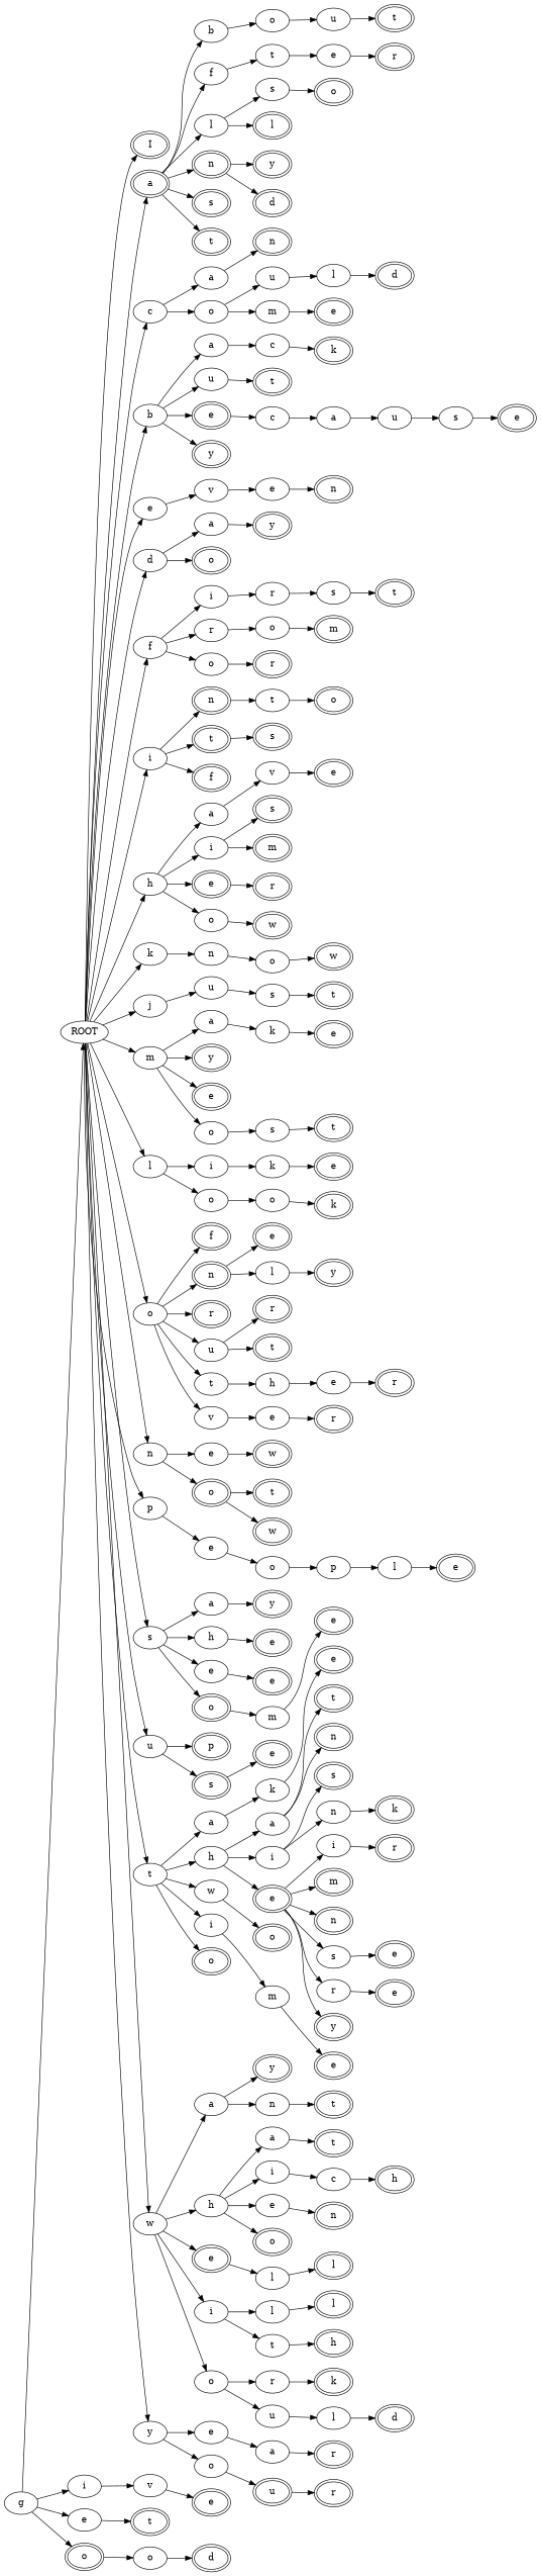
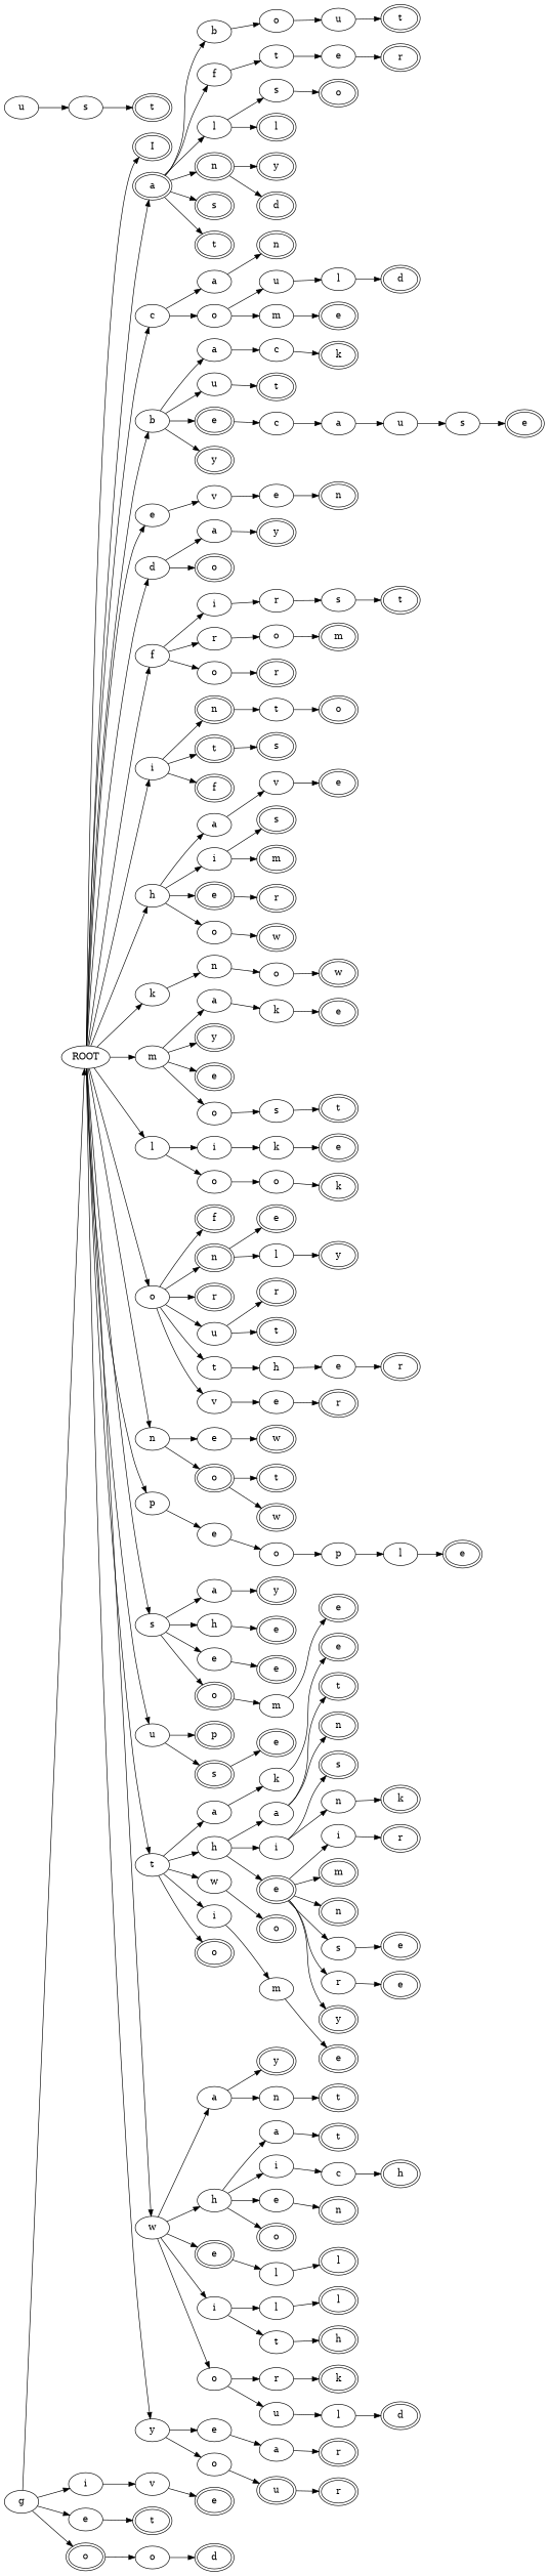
  digraph {
    rankdir=LR
    n1 [label=ROOT]
    n2 [label=I peripheries=2]
    n3 [label=a peripheries=2]
    n4 [label=c]
    n5 [label=b]
    n6 [label=e]
    n7 [label=d]
    n8 [label=f]
    n9 [label=i]
    n10 [label=h]
    n11 [label=k]
-   n12 [label=j]
    n13 [label=m]
    n14 [label=l]
    n15 [label=o]
    n16 [label=n]
    n17 [label=p]
    n18 [label=s]
    n19 [label=u]
    n20 [label=t]
    n21 [label=w]
    n22 [label=y]
    n23 [label=b]
    n24 [label=f]
    n25 [label=l]
    n26 [label=n peripheries=2]
    n27 [label=s peripheries=2]
    n28 [label=t peripheries=2]
    n29 [label=a]
    n30 [label=o]
    n31 [label=a]
    n32 [label=u]
    n33 [label=e peripheries=2]
    n34 [label=y peripheries=2]
    n35 [label=v]
    n36 [label=a]
    n37 [label=o peripheries=2]
    n38 [label=g]
    n39 [label=i]
    n40 [label=e]
    n41 [label=o peripheries=2]
    n42 [label=i]
    n43 [label=r]
    n44 [label=o]
    n45 [label=n peripheries=2]
    n46 [label=t peripheries=2]
    n47 [label=f peripheries=2]
    n48 [label=a]
    n49 [label=i]
    n50 [label=e peripheries=2]
    n51 [label=o]
    n52 [label=n]
    n53 [label=u]
    n54 [label=a]
    n55 [label=y peripheries=2]
    n56 [label=e peripheries=2]
    n57 [label=o]
    n58 [label=i]
    n59 [label=o]
    n60 [label=f peripheries=2]
    n61 [label=n peripheries=2]
    n62 [label=r peripheries=2]
    n63 [label=u]
    n64 [label=t]
    n65 [label=v]
    n66 [label=e]
    n67 [label=o peripheries=2]
    n68 [label=e]
    n69 [label=a]
    n70 [label=h]
    n71 [label=e]
    n72 [label=o peripheries=2]
    n73 [label=p peripheries=2]
    n74 [label=s peripheries=2]
    n75 [label=a]
    n76 [label=h]
    n77 [label=w]
    n78 [label=i]
    n79 [label=o peripheries=2]
    n80 [label=a]
    n81 [label=h]
    n82 [label=e peripheries=2]
    n83 [label=i]
    n84 [label=o]
    n85 [label=e]
    n86 [label=o]
    n87 [label=o]
    n88 [label=t]
    n89 [label=s]
    n90 [label=l peripheries=2]
    n91 [label=y peripheries=2]
    n92 [label=d peripheries=2]
    n93 [label=u]
    n94 [label=t peripheries=2]
    n95 [label=e]
    n96 [label=r peripheries=2]
    n97 [label=o peripheries=2]
    n98 [label=n peripheries=2]
    n99 [label=u]
    n100 [label=m]
    n101 [label=l]
    n102 [label=e peripheries=2]
    n103 [label=d peripheries=2]
    n104 [label=c]
    n105 [label=t peripheries=2]
    n106 [label=c]
    n107 [label=k peripheries=2]
    n108 [label=a]
    n109 [label=u]
    n110 [label=s]
    n111 [label=e peripheries=2]
    n112 [label=e]
    n113 [label=n peripheries=2]
    n114 [label=y peripheries=2]
    n115 [label=v]
    n116 [label=t peripheries=2]
    n117 [label=o]
    n118 [label=e peripheries=2]
    n119 [label=d peripheries=2]
    n120 [label=r]
    n121 [label=o]
    n122 [label=r peripheries=2]
    n123 [label=s]
    n124 [label=t peripheries=2]
    n125 [label=m peripheries=2]
    n126 [label=t]
    n127 [label=s peripheries=2]
    n128 [label=o peripheries=2]
    n129 [label=v]
    n130 [label=s peripheries=2]
    n131 [label=m peripheries=2]
    n132 [label=r peripheries=2]
    n133 [label=w peripheries=2]
    n134 [label=e peripheries=2]
    n135 [label=o]
    n136 [label=w peripheries=2]
    n137 [label=s]
    n138 [label=t peripheries=2]
    n139 [label=k]
    n140 [label=s]
    n141 [label=e peripheries=2]
    n142 [label=t peripheries=2]
    n143 [label=k]
    n144 [label=o]
    n145 [label=e peripheries=2]
    n146 [label=k peripheries=2]
    n147 [label=e peripheries=2]
    n148 [label=l]
    n149 [label=r peripheries=2]
    n150 [label=t peripheries=2]
    n151 [label=h]
    n152 [label=e]
    n153 [label=y peripheries=2]
    n154 [label=e]
    n155 [label=r peripheries=2]
    n156 [label=r peripheries=2]
    n157 [label=w peripheries=2]
    n158 [label=t peripheries=2]
    n159 [label=w peripheries=2]
    n160 [label=o]
    n161 [label=p]
    n162 [label=l]
    n163 [label=e peripheries=2]
    n164 [label=y peripheries=2]
    n165 [label=e peripheries=2]
    n166 [label=e peripheries=2]
    n167 [label=m]
    n168 [label=e peripheries=2]
    n169 [label=e peripheries=2]
    n170 [label=k]
    n171 [label=a]
    n172 [label=i]
    n173 [label=e peripheries=2]
    n174 [label=o peripheries=2]
    n175 [label=m]
    n176 [label=e peripheries=2]
    n177 [label=t peripheries=2]
    n178 [label=n peripheries=2]
    n179 [label=s peripheries=2]
    n180 [label=n]
    n181 [label=i]
    n182 [label=m peripheries=2]
    n183 [label=n peripheries=2]
    n184 [label=s]
    n185 [label=r]
    n186 [label=y peripheries=2]
    n187 [label=k peripheries=2]
    n188 [label=r peripheries=2]
    n189 [label=e peripheries=2]
    n190 [label=e peripheries=2]
    n191 [label=e peripheries=2]
    n192 [label=y peripheries=2]
    n193 [label=n]
    n194 [label=a]
    n195 [label=i]
    n196 [label=e]
    n197 [label=o peripheries=2]
    n198 [label=l]
    n199 [label=l]
    n200 [label=t]
    n201 [label=r]
    n202 [label=u]
    n203 [label=t peripheries=2]
    n204 [label=t peripheries=2]
    n205 [label=c]
    n206 [label=n peripheries=2]
    n207 [label=h peripheries=2]
    n208 [label=l peripheries=2]
    n209 [label=l peripheries=2]
    n210 [label=h peripheries=2]
    n211 [label=k peripheries=2]
    n212 [label=l]
    n213 [label=d peripheries=2]
    n214 [label=a]
    n215 [label=u peripheries=2]
    n216 [label=r peripheries=2]
    n217 [label=r peripheries=2]
    n1 -> n2
    n1 -> n3
    n1 -> n4
    n1 -> n5
    n1 -> n6
    n1 -> n7
    n1 -> n8
    n1 -> n9
    n1 -> n10
    n1 -> n11
-   n1 -> n12
    n1 -> n13
    n1 -> n14
    n1 -> n15
    n1 -> n16
    n1 -> n17
    n1 -> n18
    n1 -> n19
    n1 -> n20
    n1 -> n21
    n1 -> n22
    n3 -> n23
    n3 -> n24
    n3 -> n25
    n3 -> n26
    n3 -> n27
    n3 -> n28
    n4 -> n29
    n4 -> n30
    n5 -> n31
    n5 -> n32
    n5 -> n33
    n5 -> n34
    n6 -> n35
    n7 -> n36
    n7 -> n37
    n8 -> n42
    n8 -> n43
    n8 -> n44
    n9 -> n45
    n9 -> n46
    n9 -> n47
    n10 -> n48
    n10 -> n49
    n10 -> n50
    n10 -> n51
    n11 -> n52
-   n12 -> n53
    n13 -> n54
    n13 -> n55
    n13 -> n56
    n13 -> n57
    n14 -> n58
    n14 -> n59
    n15 -> n60
    n15 -> n61
    n15 -> n62
    n15 -> n63
    n15 -> n64
    n15 -> n65
    n16 -> n66
    n16 -> n67
    n17 -> n68
    n18 -> n69
    n18 -> n70
    n18 -> n71
    n18 -> n72
    n19 -> n73
    n19 -> n74
    n20 -> n75
    n20 -> n76
    n20 -> n77
    n20 -> n78
    n20 -> n79
    n21 -> n80
    n21 -> n81
    n21 -> n82
    n21 -> n83
    n21 -> n84
    n22 -> n85
    n22 -> n86
    n23 -> n87
    n24 -> n88
    n25 -> n89
    n25 -> n90
    n26 -> n91
    n26 -> n92
    n29 -> n98
    n30 -> n99
    n30 -> n100
    n31 -> n104
    n32 -> n105
    n33 -> n106
    n35 -> n112
    n36 -> n114
    n38 -> n1
    n38 -> n39
    n38 -> n40
    n38 -> n41
    n39 -> n115
    n40 -> n116
    n41 -> n117
    n42 -> n120
    n43 -> n121
    n44 -> n122
    n45 -> n126
    n46 -> n127
    n48 -> n129
    n49 -> n130
    n49 -> n131
    n50 -> n132
    n51 -> n133
    n52 -> n135
    n53 -> n137
    n54 -> n139
    n57 -> n140
    n58 -> n143
    n59 -> n144
    n61 -> n147
    n61 -> n148
    n63 -> n149
    n63 -> n150
    n64 -> n151
    n65 -> n152
    n66 -> n157
    n67 -> n158
    n67 -> n159
    n68 -> n160
    n69 -> n164
    n70 -> n165
    n71 -> n166
    n72 -> n167
    n74 -> n169
    n75 -> n170
    n76 -> n171
    n76 -> n172
    n76 -> n173
    n77 -> n174
    n78 -> n175
    n80 -> n192
    n80 -> n193
    n81 -> n194
    n81 -> n195
    n81 -> n196
    n81 -> n197
    n82 -> n198
    n83 -> n199
    n83 -> n200
    n84 -> n201
    n84 -> n202
    n85 -> n214
    n86 -> n215
    n87 -> n93
    n88 -> n95
    n89 -> n97
    n93 -> n94
    n95 -> n96
    n99 -> n101
    n100 -> n102
    n101 -> n103
    n104 -> n107
    n106 -> n108
    n108 -> n109
    n109 -> n110
    n110 -> n111
    n112 -> n113
    n115 -> n118
    n117 -> n119
    n120 -> n123
    n121 -> n125
    n123 -> n124
    n126 -> n128
    n129 -> n134
    n135 -> n136
    n137 -> n138
    n139 -> n141
    n140 -> n142
    n143 -> n145
    n144 -> n146
    n148 -> n153
    n151 -> n154
    n152 -> n156
    n154 -> n155
    n160 -> n161
    n161 -> n162
    n162 -> n163
    n167 -> n168
    n170 -> n176
    n171 -> n177
    n171 -> n178
    n172 -> n179
    n172 -> n180
    n173 -> n181
    n173 -> n182
    n173 -> n183
    n173 -> n184
    n173 -> n185
    n173 -> n186
    n175 -> n191
    n180 -> n187
    n181 -> n188
    n184 -> n189
    n185 -> n190
    n193 -> n203
    n194 -> n204
    n195 -> n205
    n196 -> n206
    n198 -> n208
    n199 -> n209
    n200 -> n210
    n201 -> n211
    n202 -> n212
    n205 -> n207
    n212 -> n213
    n214 -> n216
    n215 -> n217
  }
